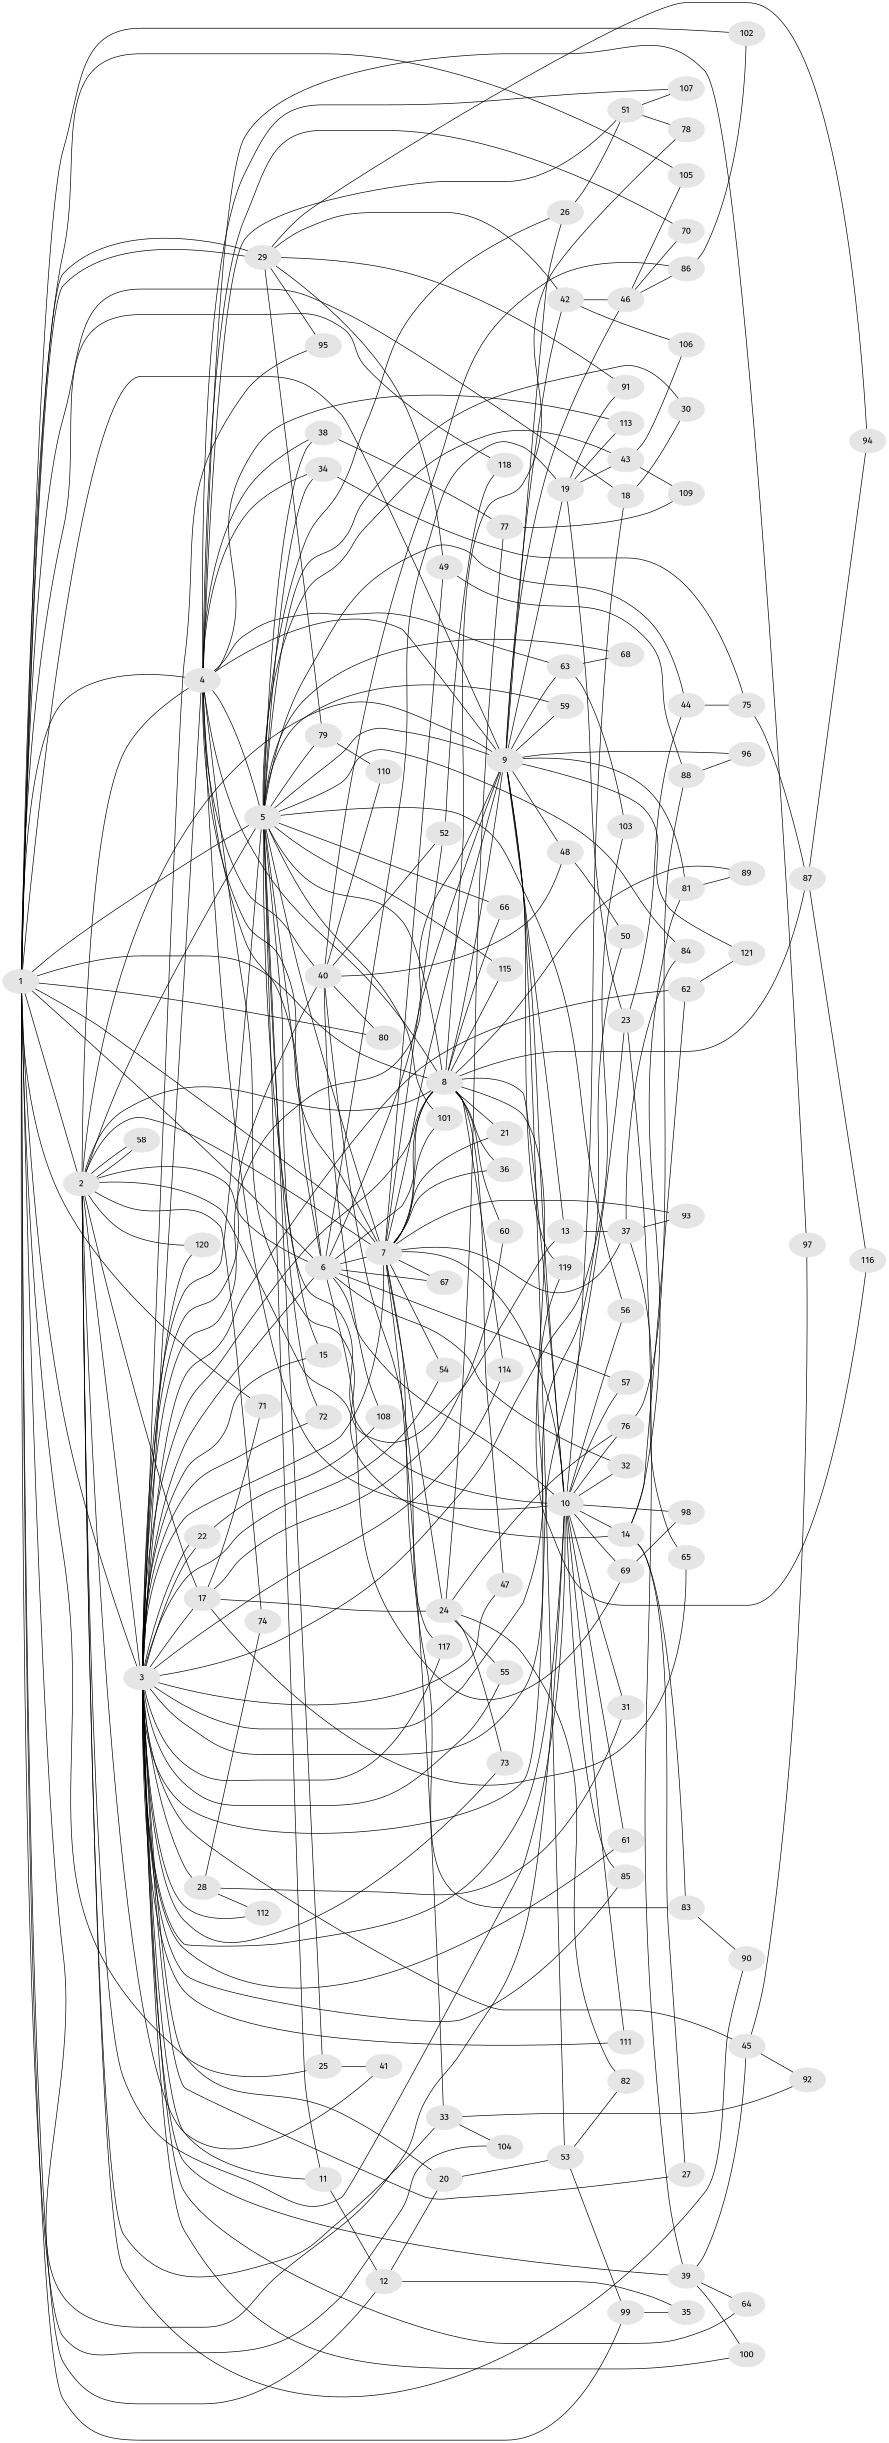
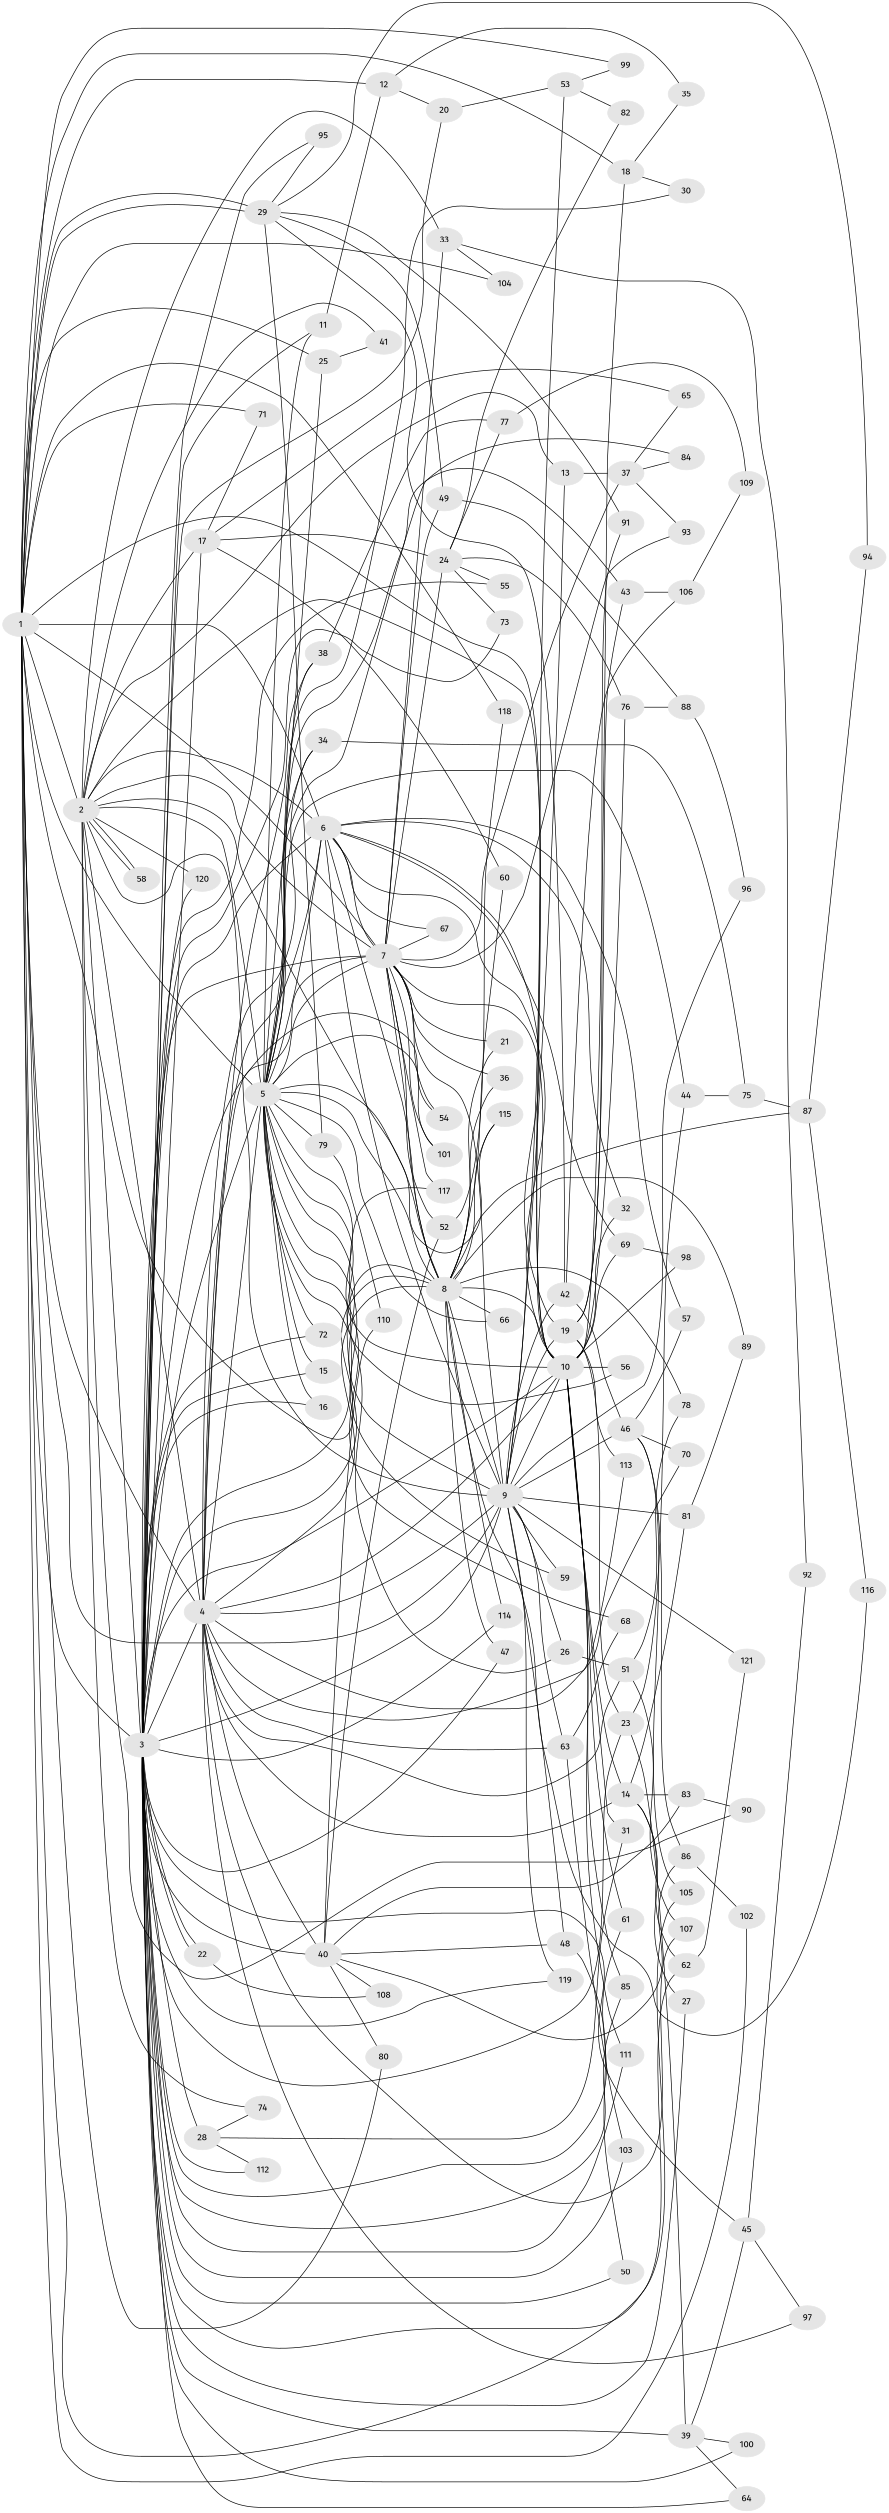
  graph {
    fontname="Fira Sans"
    rankdir=LR
    node [color=gray90 fontname="Fira Sans" style=filled]
    edge [fontname="Fira Sans"]
    1
    2
    3
    4
    5
    6
    7
    8
    9
    10
    12
    18
    25
    29
    71
    80
    99
    102
    104
    105
    118
    13
    17
    33
    41
    58
    74
    90
    120
    11
    15
+   16
    20
    22
    23
    27
    28
    39
    40
    45
    47
    50
    54
    55
    61
    62
    64
    72
    73
    85
    95
    100
    103
    111
    112
    114
    117
    119
    14
    34
    38
    51
    63
    70
    97
    107
    113
    26
    30
    43
    44
    56
    59
    66
    68
    79
    84
    101
    115
    19
    32
    57
    67
    69
    21
    24
    36
    37
    49
    52
    93
    60
    78
    87
    89
    116
    42
    46
    48
    53
    81
    96
    121
    31
    76
    98
    35
    91
    94
    65
    92
    108
    83
    86
    110
    75
    77
    106
    109
    82
    88
    1 -- 2
    1 -- 3
    1 -- 4
    1 -- 5
    1 -- 6
    1 -- 7
    1 -- 8
    1 -- 9
    1 -- 10
    1 -- 12
    1 -- 18
    1 -- 25
    1 -- 29
    1 -- 29
    1 -- 71
    1 -- 80
    1 -- 99
    1 -- 102
    1 -- 104
    1 -- 105
    1 -- 118
    2 -- 3
    2 -- 4
    2 -- 5
    2 -- 6
    2 -- 7
    2 -- 8
    2 -- 9
    2 -- 10
    2 -- 13
    2 -- 17
    2 -- 33
    2 -- 41
    2 -- 58
    2 -- 58
    2 -- 74
    2 -- 90
    2 -- 120
    3 -- 4
    3 -- 5
    3 -- 6
    3 -- 7
    3 -- 8
    3 -- 9
    3 -- 10
    3 -- 17
    3 -- 120
    3 -- 11
    3 -- 15
+   3 -- 16
    3 -- 20
    3 -- 22
    3 -- 22
    3 -- 23
    3 -- 27
    3 -- 28
    3 -- 39
    3 -- 40
    3 -- 45
    3 -- 47
    3 -- 50
    3 -- 54
    3 -- 55
    3 -- 61
    3 -- 62
    3 -- 64
    3 -- 72
    3 -- 73
    3 -- 85
    3 -- 95
    3 -- 100
    3 -- 103
    3 -- 111
    3 -- 112
    3 -- 114
    3 -- 117
    3 -- 119
    4 -- 5
    4 -- 6
    4 -- 7
    4 -- 8
    4 -- 9
    4 -- 10
    4 -- 40
    4 -- 14
    4 -- 34
    4 -- 38
    4 -- 51
    4 -- 63
    4 -- 70
    4 -- 97
    4 -- 107
    4 -- 113
    5 -- 6
    5 -- 7
    5 -- 8
    5 -- 9
    5 -- 10
    5 -- 25
    5 -- 11
    5 -- 15
+   5 -- 16
    5 -- 72
    5 -- 34
    5 -- 38
    5 -- 26
    5 -- 30
    5 -- 43
    5 -- 44
    5 -- 56
    5 -- 59
    5 -- 66
    5 -- 68
    5 -- 79
    5 -- 84
    5 -- 101
    5 -- 115
    6 -- 7
    6 -- 8
    6 -- 9
    6 -- 10
    6 -- 19
    6 -- 32
    6 -- 57
    6 -- 67
    6 -- 69
    7 -- 8
    7 -- 9
    7 -- 10
    7 -- 33
    7 -- 54
    7 -- 117
    7 -- 101
    7 -- 67
    7 -- 21
    7 -- 24
    7 -- 36
    7 -- 37
    7 -- 49
    7 -- 52
    7 -- 93
    8 -- 9
    8 -- 10
    8 -- 47
    8 -- 114
    8 -- 66
    8 -- 115
    8 -- 21
    8 -- 36
    8 -- 60
    8 -- 78
    8 -- 87
    8 -- 89
    8 -- 116
    9 -- 10
    9 -- 13
    9 -- 119
    9 -- 63
    9 -- 26
    9 -- 59
    9 -- 19
    9 -- 42
    9 -- 46
    9 -- 48
    9 -- 53
    9 -- 81
    9 -- 96
    9 -- 121
    10 -- 18
    10 -- 61
    10 -- 85
    10 -- 111
    10 -- 14
    10 -- 56
    10 -- 32
-   10 -- 57
+   46 -- 57
    10 -- 69
    10 -- 31
    10 -- 76
    10 -- 98
    12 -- 20
    12 -- 35
    18 -- 30
-   99 -- 35
+   18 -- 35
    25 -- 41
    29 -- 95
    29 -- 79
    29 -- 49
    29 -- 42
    29 -- 91
    29 -- 94
    13 -- 37
    17 -- 71
    17 -- 24
    17 -- 60
    17 -- 65
    33 -- 104
    33 -- 92
    11 -- 12
    20 -- 53
    22 -- 108
    23 -- 39
    23 -- 44
    28 -- 74
    28 -- 112
    28 -- 31
    39 -- 45
    39 -- 64
    39 -- 100
    40 -- 80
    40 -- 52
    40 -- 48
    40 -- 108
    40 -- 83
    40 -- 86
    40 -- 110
    45 -- 97
    45 -- 92
    62 -- 121
    14 -- 27
    14 -- 62
    14 -- 81
    14 -- 83
    34 -- 75
    38 -- 77
    51 -- 107
    51 -- 78
    63 -- 103
    63 -- 68
    26 -- 51
    43 -- 106
-   43 -- 109
+   106 -- 109
    44 -- 75
    79 -- 110
    19 -- 23
    19 -- 113
    19 -- 43
    19 -- 91
    69 -- 98
    24 -- 55
    24 -- 73
    24 -- 76
    24 -- 77
    24 -- 82
    37 -- 84
    37 -- 93
    37 -- 65
    49 -- 88
    52 -- 118
    87 -- 116
    87 -- 94
    42 -- 46
    42 -- 106
    46 -- 105
    46 -- 70
    46 -- 86
    48 -- 50
    53 -- 99
    53 -- 82
    81 -- 89
    76 -- 88
    83 -- 90
    86 -- 102
    75 -- 87
    77 -- 109
    88 -- 96
  }
